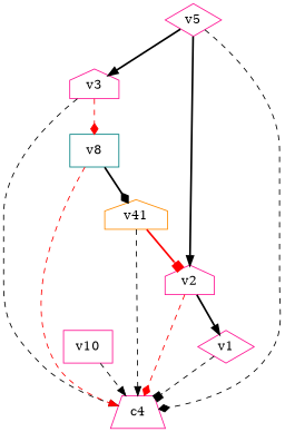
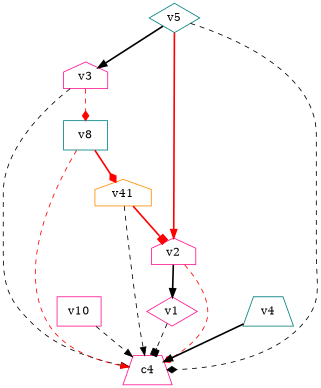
  strict digraph {
    fontname="DejaVu Serif"
    node [color=deeppink fontname="DejaVu Serif" shape=house]
    edge [arrowhead=normal color=black fontname="DejaVu Serif" style=dashed weight=1]
    v1 [shape=diamond]
    n2 [label=c4 shape=trapezium]
    v2
    v10 [shape=box]
    v3
    v8 [color=teal shape=box]
    n7 [color=darkorange label=v41]
-   v5 [shape=diamond]
+   v4 [color=teal shape=trapezium]
+   v5 [color=teal shape=diamond]
    v1 -> n2 [arrowhead=box]
    v2 -> v1 [style=bold]
    v2 -> n2 [arrowhead=diamond color=red]
    v10 -> n2
    v3 -> n2
    v3 -> v8 [arrowhead=diamond color=red]
    v8 -> n2 [color=red]
-   v8 -> n7 [arrowhead=diamond style=bold]
+   v8 -> n7 [arrowhead=diamond color=red style=bold]
    n7 -> n2
    n7 -> v2 [arrowhead=box color=red style=bold]
+   v4 -> n2 [style=bold]
    v5 -> n2 [arrowhead=diamond]
-   v5 -> v2 [style=bold]
+   v5 -> v2 [color=red style=bold]
    v5 -> v3 [style=bold]
  }
